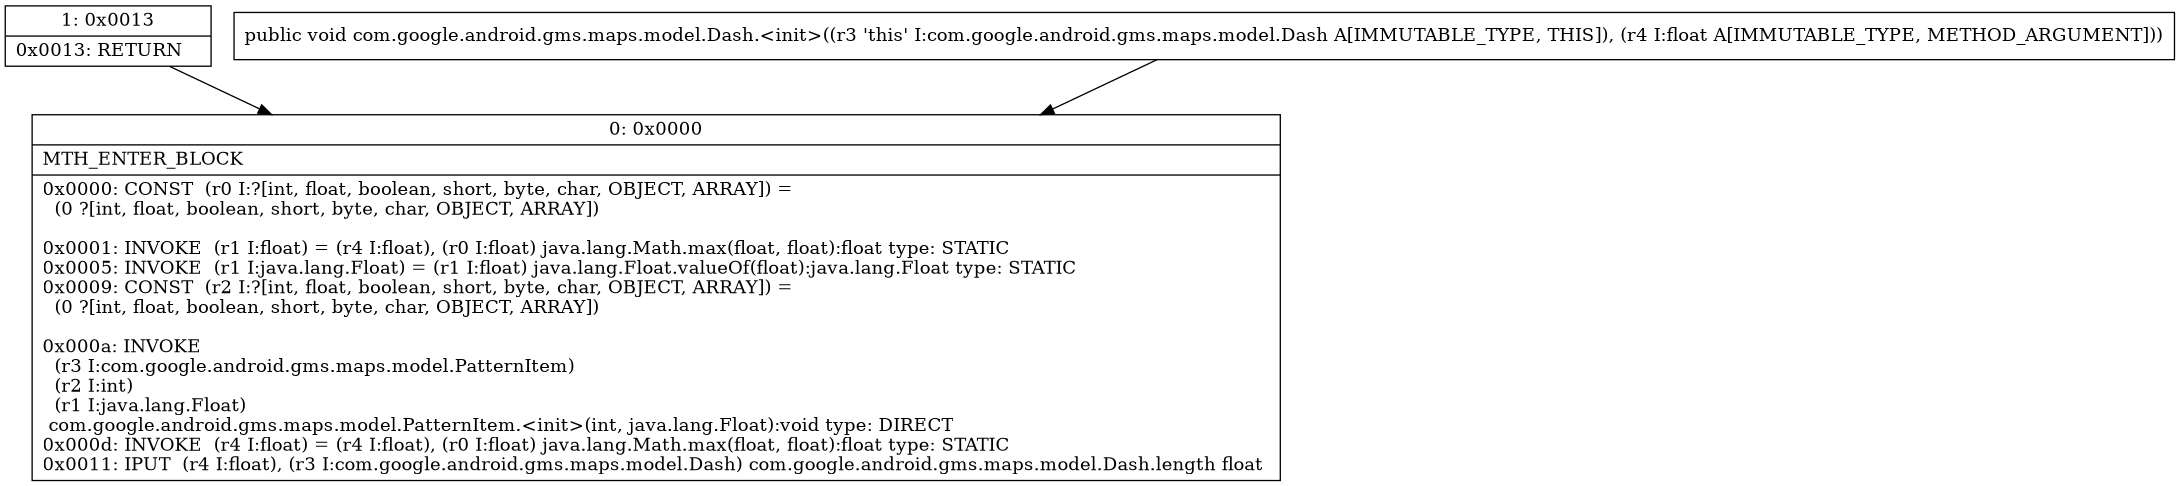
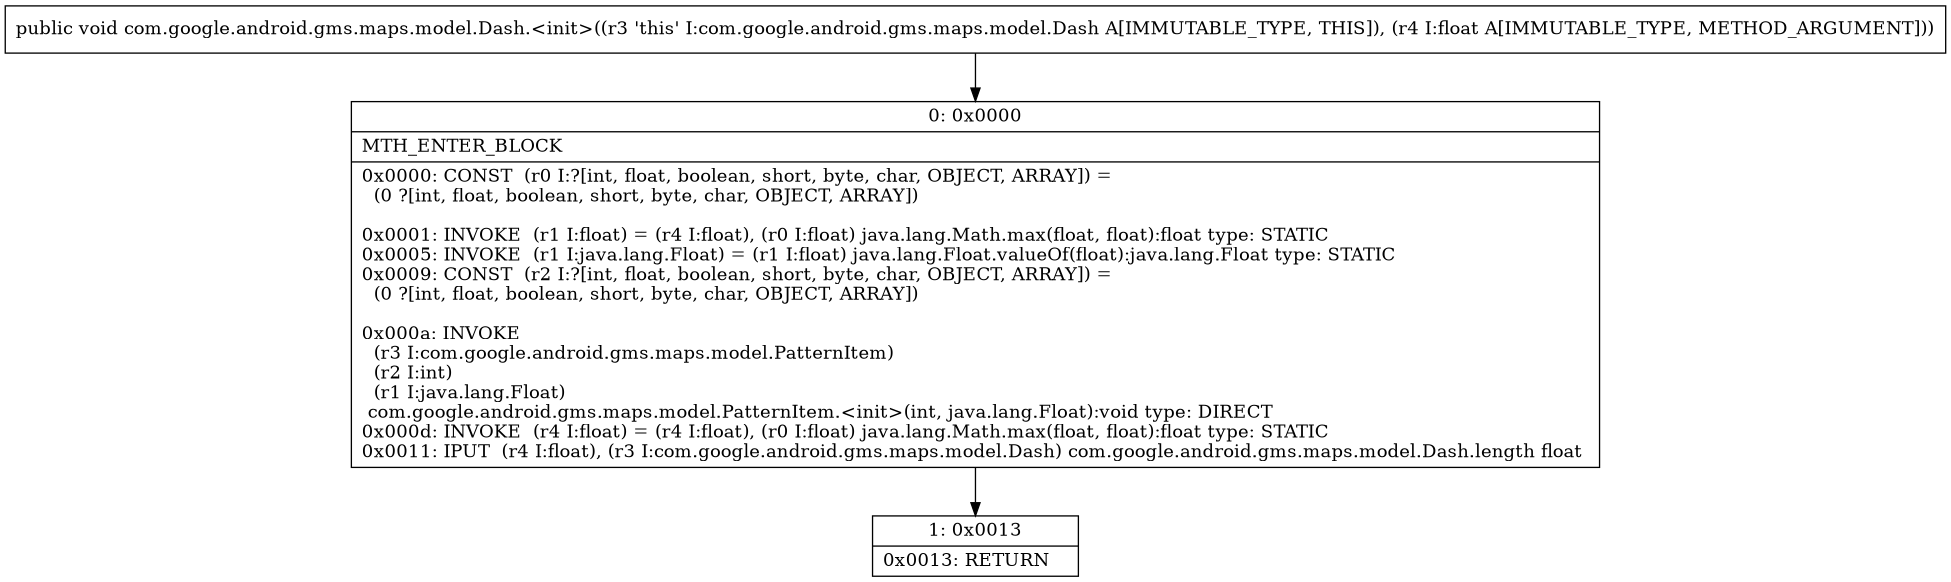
  digraph {
    node [shape=record]
    n1 [label="{0\:\ 0x0000|MTH_ENTER_BLOCK\l|0x0000: CONST  (r0 I:?[int, float, boolean, short, byte, char, OBJECT, ARRAY]) = \l  (0 ?[int, float, boolean, short, byte, char, OBJECT, ARRAY])\l \l0x0001: INVOKE  (r1 I:float) = (r4 I:float), (r0 I:float) java.lang.Math.max(float, float):float type: STATIC \l0x0005: INVOKE  (r1 I:java.lang.Float) = (r1 I:float) java.lang.Float.valueOf(float):java.lang.Float type: STATIC \l0x0009: CONST  (r2 I:?[int, float, boolean, short, byte, char, OBJECT, ARRAY]) = \l  (0 ?[int, float, boolean, short, byte, char, OBJECT, ARRAY])\l \l0x000a: INVOKE  \l  (r3 I:com.google.android.gms.maps.model.PatternItem)\l  (r2 I:int)\l  (r1 I:java.lang.Float)\l com.google.android.gms.maps.model.PatternItem.\<init\>(int, java.lang.Float):void type: DIRECT \l0x000d: INVOKE  (r4 I:float) = (r4 I:float), (r0 I:float) java.lang.Math.max(float, float):float type: STATIC \l0x0011: IPUT  (r4 I:float), (r3 I:com.google.android.gms.maps.model.Dash) com.google.android.gms.maps.model.Dash.length float \l}"]
    n2 [label="{1\:\ 0x0013|0x0013: RETURN   \l}"]
    n3 [label="{public void com.google.android.gms.maps.model.Dash.\<init\>((r3 'this' I:com.google.android.gms.maps.model.Dash A[IMMUTABLE_TYPE, THIS]), (r4 I:float A[IMMUTABLE_TYPE, METHOD_ARGUMENT])) }"]
-   n2 -> n1
+   n1 -> n2
    n3 -> n1
  }
